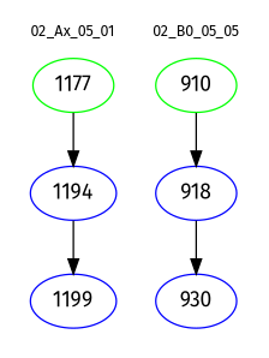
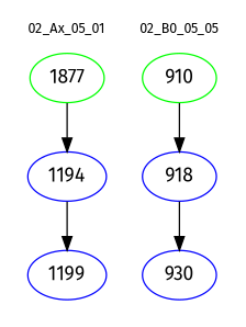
  digraph {
    fontname="Fira Sans"
    node [color=blue fontname="Fira Sans"]
    edge [color=black fontname="Fira Sans"]
    n1 [label=1194]
-   n2 [color=green label=1177]
+   n2 [color=green label=1877]
    n3 [label=1199]
    n4 [label=918]
    n5 [color=green label=910]
    n6 [label=930]
    subgraph cluster_1 {
      color=white
      fontsize=10
      label="02_Ax_05_01"
      n1
      n2
      n3
    }
    subgraph cluster_2 {
      color=white
      fontsize=10
      label="02_B0_05_05"
      n4
      n5
      n6
    }
    n1 -> n3
    n2 -> n1
    n4 -> n6
    n5 -> n4
  }
